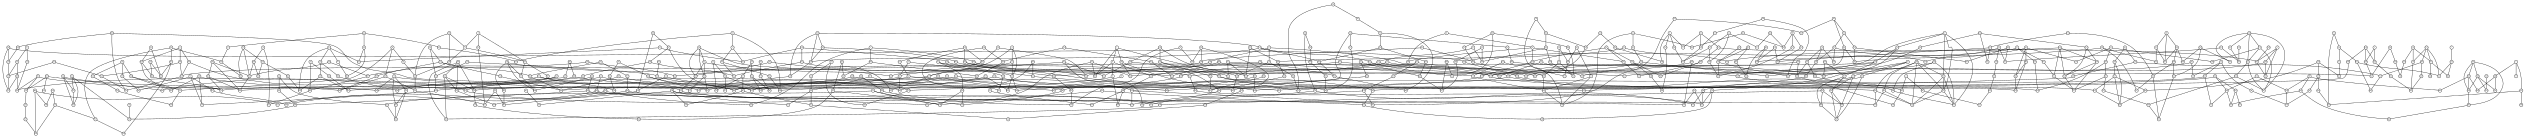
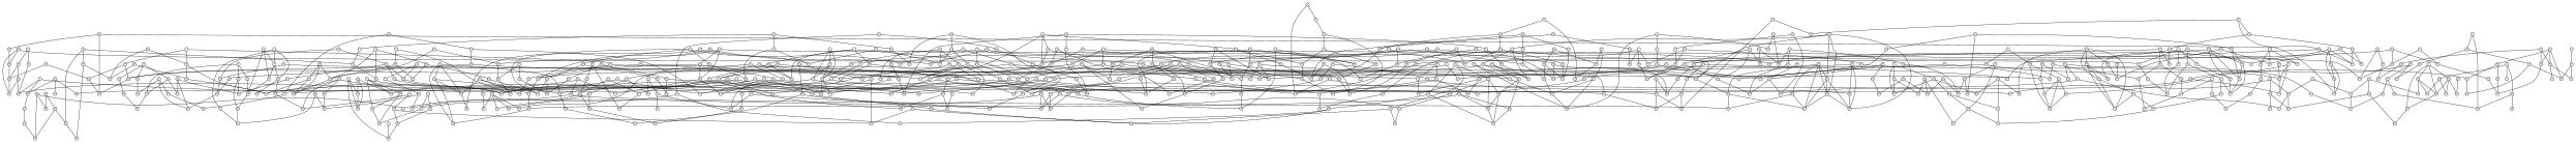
  graph {
    node [fixedsize=true fontsize=5 shape=circle]
    0 [height=.15]
    48 [height=.15]
    378 [height=.15]
    420 [height=.15]
    410 [height=.15]
    525 [height=.15]
    479 [height=.15]
    429 [height=.15]
    512 [height=.15]
    1 [height=.15]
    77 [height=.15]
    267 [height=.15]
    448 [height=.15]
    550 [height=.15]
    306 [height=.15]
    621 [height=.15]
    460 [height=.15]
    2 [height=.15]
    341 [height=.15]
    607 [height=.15]
    518 [height=.15]
    637 [height=.15]
    3 [height=.15]
    72 [height=.15]
    297 [height=.15]
    303 [height=.15]
    299 [height=.15]
    472 [height=.15]
    387 [height=.15]
    611 [height=.15]
    4 [height=.15]
    153 [height=.15]
    228 [height=.15]
    279 [height=.15]
    630 [height=.15]
    491 [height=.15]
    415 [height=.15]
    481 [height=.15]
    5 [height=.15]
    206 [height=.15]
    273 [height=.15]
    556 [height=.15]
    645 [height=.15]
    402 [height=.15]
    603 [height=.15]
    6 [height=.15]
    364 [height=.15]
    492 [height=.15]
    631 [height=.15]
    561 [height=.15]
    7 [height=.15]
    80 [height=.15]
    204 [height=.15]
    474 [height=.15]
    585 [height=.15]
    89 [height=.15]
    220 [height=.15]
    466 [height=.15]
    592 [height=.15]
    8 [height=.15]
    91 [height=.15]
    588 [height=.15]
    270 [height=.15]
    414 [height=.15]
    9 [height=.15]
    293 [height=.15]
    433 [height=.15]
    596 [height=.15]
    580 [height=.15]
    10 [height=.15]
    186 [height=.15]
    356 [height=.15]
    11 [height=.15]
    114 [height=.15]
    12 [height=.15]
    251 [height=.15]
    366 [height=.15]
    517 [height=.15]
    477 [height=.15]
    13 [height=.15]
    358 [height=.15]
    449 [height=.15]
    537 [height=.15]
    14 [height=.15]
    33 [height=.15]
    406 [height=.15]
    497 [height=.15]
    83 [height=.15]
    224 [height=.15]
    541 [height=.15]
    437 [height=.15]
    15 [height=.15]
    259 [height=.15]
    458 [height=.15]
    638 [height=.15]
    16 [height=.15]
    586 [height=.15]
    17 [height=.15]
    139 [height=.15]
    146 [height=.15]
    613 [height=.15]
    392 [height=.15]
    18 [height=.15]
    167 [height=.15]
    583 [height=.15]
    286 [height=.15]
    19 [height=.15]
    590 [height=.15]
    626 [height=.15]
    20 [height=.15]
    148 [height=.15]
    203 [height=.15]
    617 [height=.15]
    408 [height=.15]
    184 [height=.15]
    565 [height=.15]
    21 [height=.15]
    43 [height=.15]
    326 [height=.15]
    640 [height=.15]
    152 [height=.15]
    22 [height=.15]
    212 [height=.15]
    262 [height=.15]
    23 [height=.15]
    221 [height=.15]
    266 [height=.15]
    620 [height=.15]
    486 [height=.15]
    24 [height=.15]
    271 [height=.15]
    288 [height=.15]
    25 [height=.15]
    105 [height=.15]
    234 [height=.15]
    240 [height=.15]
    147 [height=.15]
    634 [height=.15]
    26 [height=.15]
    238 [height=.15]
    540 [height=.15]
    27 [height=.15]
    93 [height=.15]
    125 [height=.15]
    285 [height=.15]
    331 [height=.15]
    320 [height=.15]
    28 [height=.15]
    29 [height=.15]
    579 [height=.15]
    55 [height=.15]
    169 [height=.15]
    642 [height=.15]
    30 [height=.15]
    647 [height=.15]
    649 [height=.15]
    31 [height=.15]
    490 [height=.15]
    545 [height=.15]
    32 [height=.15]
    84 [height=.15]
    135 [height=.15]
    278 [height=.15]
    376 [height=.15]
    340 [height=.15]
    552 [height=.15]
    578 [height=.15]
    202 [height=.15]
    319 [height=.15]
    407 [height=.15]
    34 [height=.15]
    122 [height=.15]
    177 [height=.15]
    395 [height=.15]
    532 [height=.15]
    247 [height=.15]
    35 [height=.15]
    163 [height=.15]
    553 [height=.15]
    597 [height=.15]
    36 [height=.15]
    56 [height=.15]
    386 [height=.15]
    375 [height=.15]
    455 [height=.15]
    476 [height=.15]
    37 [height=.15]
    236 [height=.15]
    393 [height=.15]
    471 [height=.15]
    570 [height=.15]
    557 [height=.15]
    38 [height=.15]
    109 [height=.15]
    144 [height=.15]
    513 [height=.15]
    370 [height=.15]
    605 [height=.15]
    528 [height=.15]
    39 [height=.15]
    243 [height=.15]
    548 [height=.15]
    421 [height=.15]
    575 [height=.15]
    40 [height=.15]
    117 [height=.15]
    264 [height=.15]
    593 [height=.15]
    573 [height=.15]
    41 [height=.15]
    92 [height=.15]
    551 [height=.15]
    602 [height=.15]
    446 [height=.15]
    42 [height=.15]
    60 [height=.15]
    143 [height=.15]
    377 [height=.15]
    495 [height=.15]
    515 [height=.15]
    383 [height=.15]
    381 [height=.15]
    44 [height=.15]
    355 [height=.15]
    411 [height=.15]
    554 [height=.15]
    435 [height=.15]
    595 [height=.15]
    45 [height=.15]
    581 [height=.15]
    46 [height=.15]
    348 [height=.15]
    47 [height=.15]
    615 [height=.15]
    49 [height=.15]
    121 [height=.15]
    328 [height=.15]
    332 [height=.15]
    606 [height=.15]
    374 [height=.15]
    584 [height=.15]
    50 [height=.15]
    412 [height=.15]
    444 [height=.15]
    51 [height=.15]
    85 [height=.15]
    217 [height=.15]
    52 [height=.15]
    520 [height=.15]
    558 [height=.15]
    591 [height=.15]
    53 [height=.15]
    120 [height=.15]
    151 [height=.15]
    176 [height=.15]
    502 [height=.15]
    648 [height=.15]
    289 [height=.15]
    641 [height=.15]
    363 [height=.15]
    399 [height=.15]
    569 [height=.15]
    54 [height=.15]
    65 [height=.15]
    268 [height=.15]
    560 [height=.15]
    594 [height=.15]
    604 [height=.15]
    636 [height=.15]
    265 [height=.15]
    361 [height=.15]
    57 [height=.15]
    118 [height=.15]
    300 [height=.15]
    333 [height=.15]
    336 [height=.15]
    493 [height=.15]
    256 [height=.15]
    509 [height=.15]
    522 [height=.15]
    426 [height=.15]
    58 [height=.15]
    59 [height=.15]
    325 [height=.15]
    462 [height=.15]
    61 [height=.15]
    200 [height=.15]
    269 [height=.15]
    353 [height=.15]
    388 [height=.15]
    544 [height=.15]
    371 [height=.15]
    413 [height=.15]
    62 [height=.15]
    160 [height=.15]
    230 [height=.15]
    317 [height=.15]
    629 [height=.15]
    245 [height=.15]
    311 [height=.15]
    63 [height=.15]
    635 [height=.15]
    64 [height=.15]
    382 [height=.15]
    574 [height=.15]
    500 [height=.15]
    549 [height=.15]
    473 [height=.15]
    66 [height=.15]
    70 [height=.15]
    624 [height=.15]
    96 [height=.15]
    67 [height=.15]
    260 [height=.15]
    308 [height=.15]
    496 [height=.15]
    572 [height=.15]
    543 [height=.15]
    609 [height=.15]
    68 [height=.15]
    82 [height=.15]
    394 [height=.15]
    403 [height=.15]
    432 [height=.15]
    571 [height=.15]
    536 [height=.15]
    69 [height=.15]
    116 [height=.15]
    555 [height=.15]
    576 [height=.15]
    312 [height=.15]
    510 [height=.15]
    71 [height=.15]
    166 [height=.15]
    213 [height=.15]
    431 [height=.15]
    73 [height=.15]
    113 [height=.15]
    369 [height=.15]
    587 [height=.15]
    74 [height=.15]
    175 [height=.15]
    244 [height=.15]
    439 [height=.15]
    430 [height=.15]
    75 [height=.15]
    131 [height=.15]
    346 [height=.15]
    582 [height=.15]
    76 [height=.15]
    101 [height=.15]
    218 [height=.15]
    390 [height=.15]
    78 [height=.15]
    79 [height=.15]
    354 [height=.15]
    405 [height=.15]
    504 [height=.15]
    174 [height=.15]
    488 [height=.15]
    389 [height=.15]
    81 [height=.15]
    171 [height=.15]
    357 [height=.15]
    86 [height=.15]
    149 [height=.15]
    195 [height=.15]
    338 [height=.15]
    343 [height=.15]
    201 [height=.15]
    263 [height=.15]
    469 [height=.15]
    87 [height=.15]
    327 [height=.15]
    423 [height=.15]
    88 [height=.15]
    107 [height=.15]
    291 [height=.15]
    90 [height=.15]
    445 [height=.15]
    542 [height=.15]
    619 [height=.15]
    351 [height=.15]
    94 [height=.15]
    425 [height=.15]
    508 [height=.15]
    563 [height=.15]
    533 [height=.15]
    627 [height=.15]
    95 [height=.15]
    199 [height=.15]
    233 [height=.15]
    97 [height=.15]
    172 [height=.15]
    506 [height=.15]
    608 [height=.15]
    98 [height=.15]
    232 [height=.15]
    501 [height=.15]
    610 [height=.15]
    514 [height=.15]
    99 [height=.15]
    138 [height=.15]
    396 [height=.15]
    100 [height=.15]
    115 [height=.15]
    249 [height=.15]
    485 [height=.15]
    127 [height=.15]
    459 [height=.15]
    535 [height=.15]
    339 [height=.15]
    102 [height=.15]
    103 [height=.15]
    385 [height=.15]
    428 [height=.15]
    104 [height=.15]
    141 [height=.15]
    191 [height=.15]
    612 [height=.15]
    194 [height=.15]
    521 [height=.15]
    255 [height=.15]
    577 [height=.15]
    106 [height=.15]
    401 [height=.15]
    480 [height=.15]
    384 [height=.15]
    108 [height=.15]
    182 [height=.15]
    226 [height=.15]
    110 [height=.15]
    277 [height=.15]
    461 [height=.15]
    441 [height=.15]
    111 [height=.15]
    600 [height=.15]
    112 [height=.15]
    318 [height=.15]
    614 [height=.15]
    337 [height=.15]
    119 [height=.15]
    123 [height=.15]
    559 [height=.15]
    124 [height=.15]
    164 [height=.15]
    494 [height=.15]
    567 [height=.15]
    126 [height=.15]
    237 [height=.15]
    310 [height=.15]
    398 [height=.15]
    562 [height=.15]
    538 [height=.15]
    128 [height=.15]
    568 [height=.15]
    129 [height=.15]
    170 [height=.15]
    222 [height=.15]
    450 [height=.15]
    453 [height=.15]
    547 [height=.15]
    252 [height=.15]
    130 [height=.15]
    623 [height=.15]
    633 [height=.15]
    132 [height=.15]
    158 [height=.15]
    529 [height=.15]
    133 [height=.15]
    134 [height=.15]
    183 [height=.15]
    214 [height=.15]
    258 [height=.15]
    530 [height=.15]
    443 [height=.15]
    422 [height=.15]
    136 [height=.15]
    438 [height=.15]
    616 [height=.15]
    137 [height=.15]
    274 [height=.15]
    305 [height=.15]
    456 [height=.15]
    140 [height=.15]
    254 [height=.15]
    142 [height=.15]
    367 [height=.15]
    524 [height=.15]
    539 [height=.15]
    644 [height=.15]
    622 [height=.15]
    145 [height=.15]
    335 [height=.15]
    409 [height=.15]
    589 [height=.15]
    599 [height=.15]
    368 [height=.15]
    150 [height=.15]
    250 [height=.15]
    646 [height=.15]
    534 [height=.15]
    154 [height=.15]
    155 [height=.15]
    294 [height=.15]
    391 [height=.15]
    464 [height=.15]
    440 [height=.15]
    156 [height=.15]
    157 [height=.15]
    235 [height=.15]
    427 [height=.15]
    639 [height=.15]
    347 [height=.15]
    499 [height=.15]
    159 [height=.15]
    275 [height=.15]
    417 [height=.15]
    489 [height=.15]
    365 [height=.15]
    419 [height=.15]
    161 [height=.15]
    248 [height=.15]
    162 [height=.15]
    452 [height=.15]
    625 [height=.15]
    165 [height=.15]
    379 [height=.15]
+   507 [height=.15]
    483 [height=.15]
    168 [height=.15]
    225 [height=.15]
    468 [height=.15]
    505 [height=.15]
    173 [height=.15]
    360 [height=.15]
    598 [height=.15]
    178 [height=.15]
    179 [height=.15]
    372 [height=.15]
    527 [height=.15]
    180 [height=.15]
    188 [height=.15]
    181 [height=.15]
    519 [height=.15]
    185 [height=.15]
    187 [height=.15]
    189 [height=.15]
    292 [height=.15]
    516 [height=.15]
    190 [height=.15]
    342 [height=.15]
    192 [height=.15]
    451 [height=.15]
    487 [height=.15]
    193 [height=.15]
    231 [height=.15]
    284 [height=.15]
    352 [height=.15]
    436 [height=.15]
    196 [height=.15]
    457 [height=.15]
    197 [height=.15]
    239 [height=.15]
    442 [height=.15]
    198 [height=.15]
    253 [height=.15]
    205 [height=.15]
    316 [height=.15]
    207 [height=.15]
    287 [height=.15]
    632 [height=.15]
    208 [height=.15]
    424 [height=.15]
    475 [height=.15]
    209 [height=.15]
    210 [height=.15]
    324 [height=.15]
    416 [height=.15]
    211 [height=.15]
    301 [height=.15]
    447 [height=.15]
    618 [height=.15]
    215 [height=.15]
    601 [height=.15]
    216 [height=.15]
    227 [height=.15]
    314 [height=.15]
    503 [height=.15]
    219 [height=.15]
    223 [height=.15]
    283 [height=.15]
    564 [height=.15]
    229 [height=.15]
    526 [height=.15]
    241 [height=.15]
    242 [height=.15]
    397 [height=.15]
    246 [height=.15]
    643 [height=.15]
    498 [height=.15]
    257 [height=.15]
    546 [height=.15]
    261 [height=.15]
    272 [height=.15]
    276 [height=.15]
    478 [height=.15]
    280 [height=.15]
    467 [height=.15]
    281 [height=.15]
    282 [height=.15]
    290 [height=.15]
    322 [height=.15]
    434 [height=.15]
    465 [height=.15]
    295 [height=.15]
    296 [height=.15]
    298 [height=.15]
    302 [height=.15]
    304 [height=.15]
    307 [height=.15]
    309 [height=.15]
    313 [height=.15]
    315 [height=.15]
    400 [height=.15]
    511 [height=.15]
    321 [height=.15]
    323 [height=.15]
    329 [height=.15]
    330 [height=.15]
    334 [height=.15]
    463 [height=.15]
    470 [height=.15]
    344 [height=.15]
    628 [height=.15]
    345 [height=.15]
    349 [height=.15]
    350 [height=.15]
    523 [height=.15]
    359 [height=.15]
    362 [height=.15]
    373 [height=.15]
    380 [height=.15]
    531 [height=.15]
    404 [height=.15]
    418 [height=.15]
    566 [height=.15]
    454 [height=.15]
    482 [height=.15]
    484 [height=.15]
    0 -- 48
    0 -- 378
    0 -- 420
    48 -- 410
    48 -- 525
    378 -- 410
    378 -- 479
    420 -- 429
    420 -- 512
    410 -- 615
    525 -- 615
    479 -- 538
    429 -- 512
    1 -- 77
    1 -- 267
    1 -- 448
    267 -- 550
    267 -- 306
    448 -- 621
    448 -- 460
    2 -- 341
    2 -- 607
    341 -- 518
    607 -- 637
    3 -- 72
    3 -- 297
    3 -- 303
    72 -- 297
    72 -- 299
    297 -- 472
    297 -- 387
    303 -- 611
    299 -- 560
    472 -- 494
    4 -- 153
    4 -- 228
    4 -- 279
    153 -- 228
    153 -- 279
    228 -- 630
    228 -- 491
    279 -- 415
    279 -- 481
    5 -- 206
    5 -- 273
    5 -- 556
    5 -- 645
    206 -- 402
    556 -- 603
    6 -- 364
    6 -- 492
    6 -- 631
    364 -- 631
    364 -- 561
    492 -- 631
    7 -- 80
    7 -- 204
    7 -- 474
    7 -- 585
    80 -- 585
    80 -- 89
    80 -- 220
    204 -- 466
    204 -- 592
    474 -- 592
    89 -- 174
    89 -- 488
    220 -- 389
    8 -- 91
    8 -- 588
    91 -- 588
    91 -- 270
    91 -- 414
    270 -- 574
    414 -- 473
    9 -- 293
    9 -- 433
    9 -- 596
    433 -- 580
    10 -- 186
    10 -- 356
    11 -- 415
    11 -- 114
    114 -- 580
    12 -- 251
    12 -- 366
    12 -- 517
    251 -- 402
    251 -- 366
    366 -- 477
    13 -- 358
    13 -- 449
    358 -- 592
    449 -- 537
    14 -- 33
    14 -- 406
    14 -- 497
    33 -- 83
    33 -- 224
    406 -- 541
    406 -- 437
    83 -- 578
    83 -- 202
    83 -- 319
    224 -- 541
    224 -- 407
    15 -- 259
    15 -- 458
    15 -- 638
    259 -- 458
    16 -- 585
    16 -- 466
    16 -- 586
    17 -- 139
    17 -- 146
    17 -- 613
    139 -- 474
    139 -- 392
    146 -- 220
    392 -- 579
    18 -- 167
    18 -- 583
    167 -- 286
    286 -- 327
    286 -- 423
    19 -- 590
    19 -- 626
    20 -- 148
    20 -- 203
    20 -- 617
    148 -- 617
    148 -- 408
    148 -- 184
    203 -- 617
    203 -- 565
    184 -- 623
    184 -- 368
    21 -- 43
    21 -- 326
    21 -- 640
    43 -- 152
    152 -- 626
    152 -- 381
    22 -- 212
    22 -- 262
    23 -- 221
    23 -- 266
    221 -- 620
    266 -- 486
    486 -- 638
    24 -- 561
    24 -- 271
    271 -- 288
    288 -- 402
    25 -- 105
    25 -- 234
    25 -- 240
    105 -- 147
    105 -- 634
    147 -- 255
    147 -- 577
    26 -- 238
    26 -- 540
    27 -- 93
    27 -- 125
    93 -- 285
    93 -- 331
    125 -- 320
    285 -- 320
    285 -- 351
    331 -- 351
    28 -- 29
    28 -- 579
    29 -- 55
    55 -- 169
    55 -- 642
    169 -- 265
    169 -- 361
    30 -- 647
    30 -- 649
    31 -- 490
    31 -- 545
    32 -- 84
    32 -- 135
    32 -- 278
    84 -- 376
    135 -- 340
    135 -- 552
    340 -- 388
    202 -- 430
    34 -- 122
    34 -- 177
    122 -- 238
    122 -- 395
    177 -- 532
    177 -- 247
    247 -- 423
    247 -- 598
    35 -- 578
    35 -- 163
    35 -- 553
    163 -- 597
    597 -- 625
    36 -- 56
    36 -- 386
    56 -- 375
    56 -- 455
    386 -- 476
    476 -- 531
    37 -- 236
    37 -- 393
    37 -- 471
    236 -- 634
    393 -- 570
    471 -- 557
    570 -- 634
    557 -- 577
    38 -- 109
    38 -- 144
    38 -- 513
    109 -- 293
    144 -- 370
    144 -- 605
    513 -- 528
    370 -- 636
    528 -- 636
    39 -- 243
    39 -- 548
    243 -- 421
    548 -- 575
    40 -- 117
    40 -- 264
    117 -- 640
    117 -- 593
    264 -- 573
    593 -- 640
    41 -- 92
    41 -- 551
    41 -- 602
    92 -- 320
    92 -- 446
    42 -- 60
    42 -- 143
    42 -- 377
    60 -- 262
    60 -- 495
    143 -- 515
    377 -- 383
    383 -- 435
    44 -- 383
    44 -- 355
    44 -- 411
    355 -- 554
    411 -- 554
    411 -- 595
    45 -- 581
    46 -- 326
    46 -- 348
    47 -- 630
    49 -- 121
    49 -- 328
    49 -- 332
    49 -- 606
    121 -- 328
    121 -- 332
    121 -- 606
    328 -- 374
    332 -- 584
    374 -- 564
    50 -- 273
    50 -- 288
    50 -- 412
    412 -- 492
    412 -- 444
    444 -- 574
    444 -- 500
    51 -- 532
    51 -- 85
    85 -- 238
    85 -- 217
    52 -- 520
    52 -- 558
    520 -- 591
    558 -- 613
    591 -- 622
    53 -- 120
    53 -- 151
    53 -- 176
    120 -- 502
    120 -- 648
    151 -- 289
    151 -- 641
    176 -- 363
    176 -- 399
    176 -- 569
    289 -- 375
    289 -- 502
    363 -- 452
    399 -- 641
    399 -- 569
    569 -- 641
    54 -- 370
    54 -- 65
    54 -- 268
    65 -- 560
    268 -- 594
    268 -- 604
    560 -- 594
    594 -- 611
    265 -- 449
    361 -- 505
    57 -- 118
    57 -- 300
    57 -- 333
    57 -- 336
    57 -- 493
    118 -- 256
    118 -- 509
    300 -- 336
    300 -- 493
    300 -- 522
    333 -- 426
    336 -- 493
    336 -- 522
    256 -- 333
    256 -- 403
    256 -- 337
    426 -- 522
    426 -- 475
    58 -- 72
    58 -- 299
    58 -- 560
    59 -- 92
    59 -- 325
    325 -- 462
    61 -- 200
    61 -- 269
    61 -- 353
    200 -- 388
    200 -- 544
    269 -- 371
    353 -- 413
    413 -- 629
    62 -- 160
    62 -- 230
    160 -- 317
    160 -- 629
    230 -- 245
    230 -- 311
    317 -- 413
    317 -- 629
    317 -- 489
    245 -- 526
    311 -- 483
    63 -- 186
    63 -- 635
    64 -- 270
    64 -- 414
    64 -- 382
    382 -- 500
    382 -- 549
    549 -- 603
    473 -- 540
    66 -- 515
    66 -- 70
    66 -- 624
    70 -- 212
    70 -- 96
    96 -- 312
    96 -- 510
    67 -- 260
    67 -- 308
    67 -- 496
    308 -- 572
    496 -- 543
    496 -- 609
    68 -- 333
    68 -- 82
    68 -- 394
    68 -- 403
    82 -- 333
    82 -- 394
    82 -- 403
    394 -- 432
    394 -- 571
    403 -- 536
    536 -- 546
    69 -- 348
    69 -- 116
    69 -- 555
    116 -- 477
    555 -- 576
    510 -- 624
    71 -- 550
    71 -- 166
    166 -- 213
    166 -- 431
    213 -- 417
    431 -- 587
    431 -- 483
    73 -- 113
    113 -- 369
    113 -- 587
    74 -- 202
    74 -- 319
    74 -- 175
    175 -- 244
    175 -- 439
    244 -- 341
    439 -- 518
    430 -- 459
    75 -- 340
    75 -- 131
    75 -- 346
    75 -- 582
    131 -- 620
    131 -- 582
    582 -- 620
    76 -- 573
    76 -- 101
    101 -- 218
    101 -- 390
    218 -- 506
    218 -- 339
    390 -- 608
    78 -- 638
    79 -- 575
    79 -- 354
    354 -- 405
    354 -- 504
    405 -- 614
    174 -- 583
    389 -- 488
    389 -- 600
    81 -- 590
    81 -- 171
    81 -- 357
    171 -- 593
    86 -- 149
    86 -- 195
    86 -- 338
    86 -- 343
    149 -- 621
    149 -- 338
    149 -- 201
    195 -- 460
    195 -- 338
    195 -- 263
    338 -- 343
    343 -- 469
    87 -- 286
    87 -- 174
    423 -- 643
    88 -- 114
    88 -- 107
    107 -- 415
    107 -- 291
    291 -- 312
    291 -- 384
    90 -- 541
    90 -- 234
    90 -- 445
    90 -- 542
    445 -- 542
    445 -- 619
    542 -- 619
    94 -- 425
    94 -- 508
    94 -- 563
    425 -- 533
    425 -- 627
    508 -- 552
    508 -- 533
    95 -- 320
    95 -- 446
    95 -- 199
    199 -- 233
    233 -- 253
    97 -- 172
    97 -- 506
    172 -- 466
    172 -- 608
    98 -- 232
    98 -- 501
    232 -- 432
    232 -- 610
    501 -- 514
    99 -- 263
    99 -- 138
    99 -- 396
    138 -- 376
    396 -- 469
    396 -- 533
    100 -- 115
    100 -- 249
    100 -- 485
    115 -- 127
    249 -- 356
    249 -- 459
    485 -- 535
    127 -- 318
    127 -- 614
    339 -- 516
    102 -- 259
    102 -- 458
    102 -- 346
    103 -- 493
    103 -- 385
    103 -- 428
    385 -- 624
    385 -- 428
    428 -- 493
    104 -- 141
    104 -- 191
    104 -- 612
    141 -- 381
    191 -- 194
    191 -- 521
    194 -- 521
    194 -- 577
    521 -- 577
    255 -- 599
    106 -- 401
    106 -- 480
    384 -- 456
    108 -- 212
    108 -- 182
    108 -- 226
    182 -- 481
    182 -- 312
    226 -- 228
    110 -- 277
    110 -- 461
    277 -- 441
    461 -- 490
    441 -- 455
    441 -- 487
    111 -- 600
    112 -- 508
    112 -- 138
    318 -- 562
    318 -- 538
    337 -- 399
    337 -- 498
    119 -- 525
    119 -- 331
    123 -- 553
    123 -- 559
    124 -- 164
    124 -- 494
    164 -- 486
    164 -- 567
    126 -- 480
    126 -- 237
    126 -- 310
    237 -- 545
    310 -- 398
    398 -- 509
    128 -- 576
    128 -- 568
    129 -- 170
    129 -- 222
    129 -- 450
    129 -- 453
    129 -- 547
    170 -- 240
    170 -- 222
    170 -- 547
    222 -- 547
    222 -- 252
    453 -- 559
    252 -- 547
    252 -- 599
    130 -- 408
    130 -- 450
    130 -- 623
    623 -- 633
    132 -- 435
    132 -- 405
    132 -- 158
    158 -- 504
    158 -- 529
    529 -- 639
    133 -- 640
    133 -- 171
    134 -- 183
    134 -- 214
    134 -- 258
    134 -- 530
    183 -- 258
    183 -- 443
    214 -- 361
    214 -- 258
    214 -- 422
    258 -- 530
    530 -- 610
    443 -- 464
    422 -- 618
    136 -- 613
    136 -- 438
    438 -- 616
    137 -- 274
    137 -- 305
    274 -- 456
    305 -- 480
    456 -- 596
    140 -- 393
    140 -- 351
    140 -- 254
    254 -- 331
    142 -- 367
    142 -- 524
    142 -- 539
    367 -- 369
    367 -- 644
    524 -- 616
    539 -- 622
    145 -- 335
    145 -- 409
    335 -- 421
    409 -- 630
    409 -- 589
    599 -- 633
    368 -- 633
    368 -- 527
    150 -- 250
    150 -- 646
    250 -- 355
    250 -- 534
    154 -- 221
    154 -- 388
    154 -- 544
    155 -- 294
    155 -- 391
    294 -- 464
    391 -- 440
    464 -- 465
    440 -- 593
    156 -- 201
    157 -- 262
    157 -- 235
    157 -- 427
    157 -- 639
    235 -- 347
    235 -- 499
    427 -- 495
    347 -- 421
    347 -- 639
    499 -- 589
    159 -- 275
    159 -- 417
    159 -- 489
    275 -- 365
    275 -- 419
    489 -- 629
    365 -- 376
    419 -- 550
    161 -- 506
    161 -- 248
    248 -- 537
    162 -- 328
    162 -- 363
    452 -- 648
    625 -- 637
    165 -- 379
+   165 -- 507
    379 -- 395
+   507 -- 549
    168 -- 567
    168 -- 225
    225 -- 468
    468 -- 502
    505 -- 642
    173 -- 385
    173 -- 360
    360 -- 401
    178 -- 559
    179 -- 368
    179 -- 372
    372 -- 576
    372 -- 612
    180 -- 615
    180 -- 619
    180 -- 188
    188 -- 254
    181 -- 535
    181 -- 519
    185 -- 459
    185 -- 318
    187 -- 635
    187 -- 439
    189 -- 264
    189 -- 292
    292 -- 440
    292 -- 516
    190 -- 557
    190 -- 194
    190 -- 521
    190 -- 342
    192 -- 472
    192 -- 494
    192 -- 225
    192 -- 451
    451 -- 487
    193 -- 590
    193 -- 231
    193 -- 284
    231 -- 357
    231 -- 352
    284 -- 551
    284 -- 436
    352 -- 462
    436 -- 602
    196 -- 371
    196 -- 457
    457 -- 609
    197 -- 199
    197 -- 239
    197 -- 442
    198 -- 586
    198 -- 581
    198 -- 327
    198 -- 598
    253 -- 534
    205 -- 316
    316 -- 561
    316 -- 477
    207 -- 316
    207 -- 287
    287 -- 632
    208 -- 300
    208 -- 336
    208 -- 522
    208 -- 426
    208 -- 424
    424 -- 522
    424 -- 475
    209 -- 492
    210 -- 342
    210 -- 324
    324 -- 416
    416 -- 436
    211 -- 587
    211 -- 367
    211 -- 539
    211 -- 301
    301 -- 311
    301 -- 447
    447 -- 622
    215 -- 390
    215 -- 601
    601 -- 645
    216 -- 274
    216 -- 227
    227 -- 461
    227 -- 314
    227 -- 503
    314 -- 490
    503 -- 604
    219 -- 429
    219 -- 595
    223 -- 543
    223 -- 283
    283 -- 544
    283 -- 564
    229 -- 584
    229 -- 260
    241 -- 278
    241 -- 353
    242 -- 405
    242 -- 397
    397 -- 548
    246 -- 446
    246 -- 325
    498 -- 641
    257 -- 332
    257 -- 536
    257 -- 514
    546 -- 606
    261 -- 649
    261 -- 462
    261 -- 294
    272 -- 410
    272 -- 437
    272 -- 276
    276 -- 478
    478 -- 562
    478 -- 538
    280 -- 405
    280 -- 614
    280 -- 467
    467 -- 512
    467 -- 614
    281 -- 490
    281 -- 480
    282 -- 517
    282 -- 348
    290 -- 618
    290 -- 322
    290 -- 434
    322 -- 391
    434 -- 516
    465 -- 647
    295 -- 407
    295 -- 553
    296 -- 509
    296 -- 337
    298 -- 346
    298 -- 563
    302 -- 305
    304 -- 420
    304 -- 595
    307 -- 544
    307 -- 452
    309 -- 569
    309 -- 498
    309 -- 546
    313 -- 497
    313 -- 562
    315 -- 571
    315 -- 442
    315 -- 400
    400 -- 475
    400 -- 511
    321 -- 479
    321 -- 512
    323 -- 590
    323 -- 324
    329 -- 565
    329 -- 568
    329 -- 527
    330 -- 356
    330 -- 485
    334 -- 457
    334 -- 463
    463 -- 572
    463 -- 470
    470 -- 579
    470 -- 526
    344 -- 432
    344 -- 628
    628 -- 647
    345 -- 596
    345 -- 605
    345 -- 604
    349 -- 646
    349 -- 534
    349 -- 511
    350 -- 523
    523 -- 643
    359 -- 611
    359 -- 487
    362 -- 502
    362 -- 567
    373 -- 491
    373 -- 415
    380 -- 519
    380 -- 397
    531 -- 545
    404 -- 462
    418 -- 520
    418 -- 558
    418 -- 566
    566 -- 579
    454 -- 572
    454 -- 505
    482 -- 568
    482 -- 632
    484 -- 537
    484 -- 618
  }
